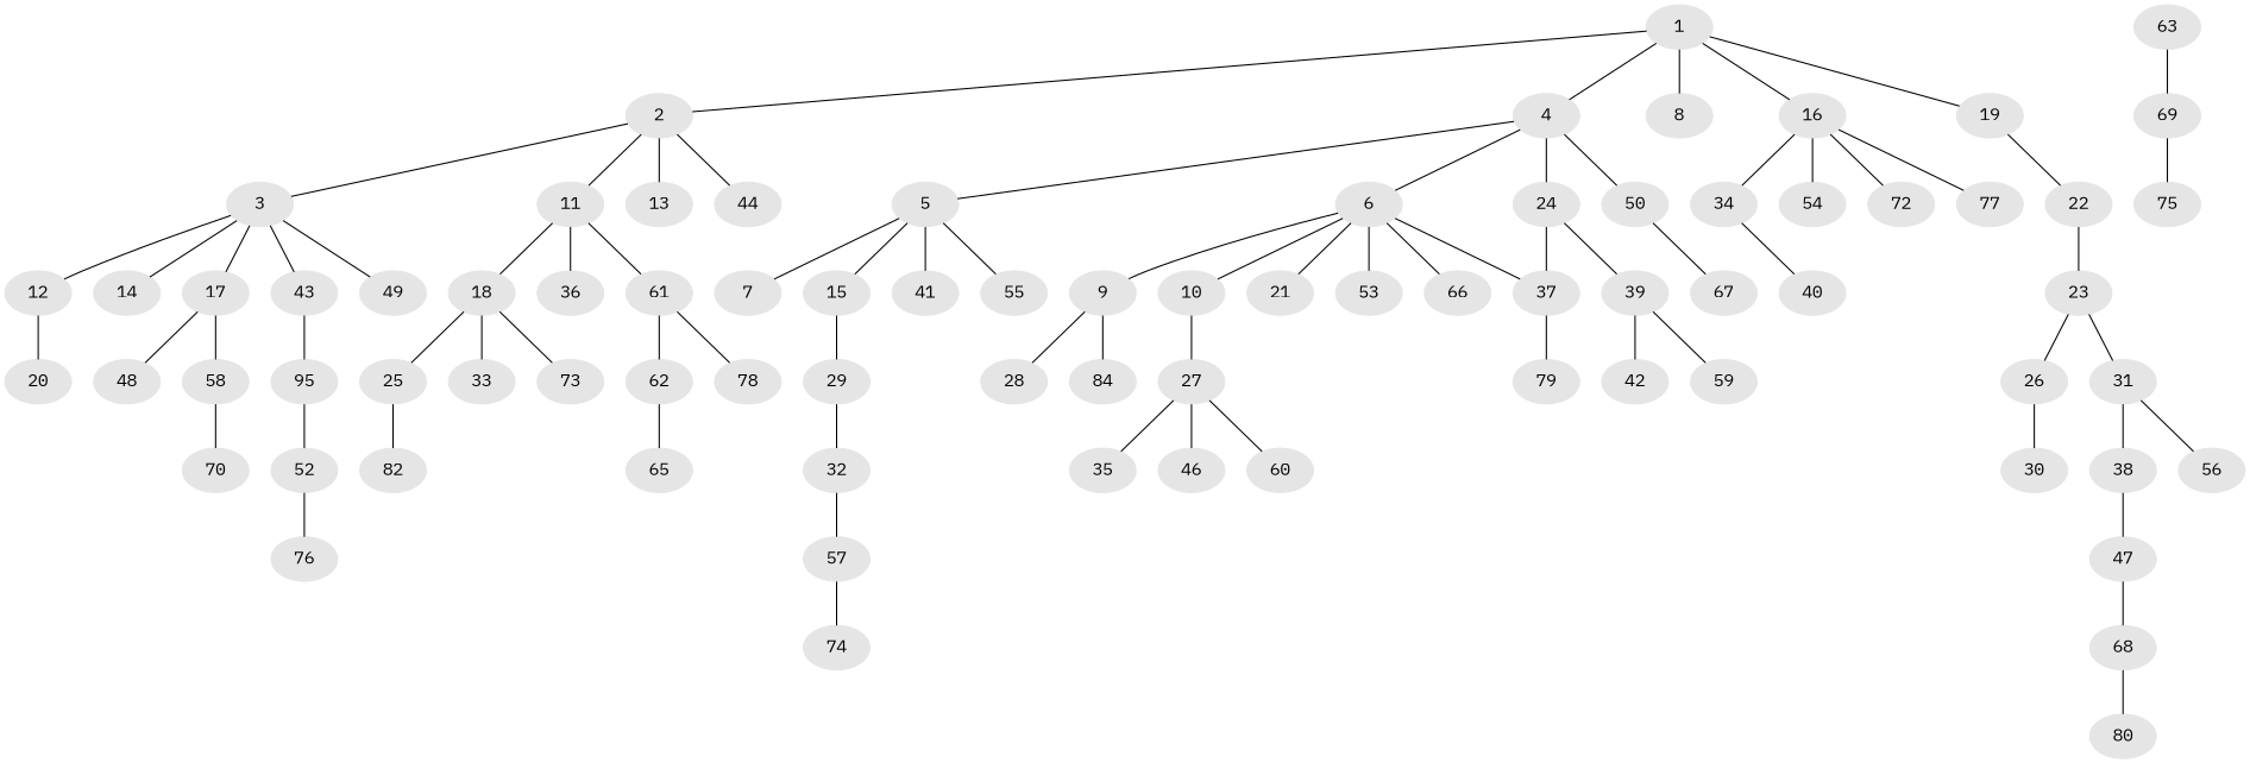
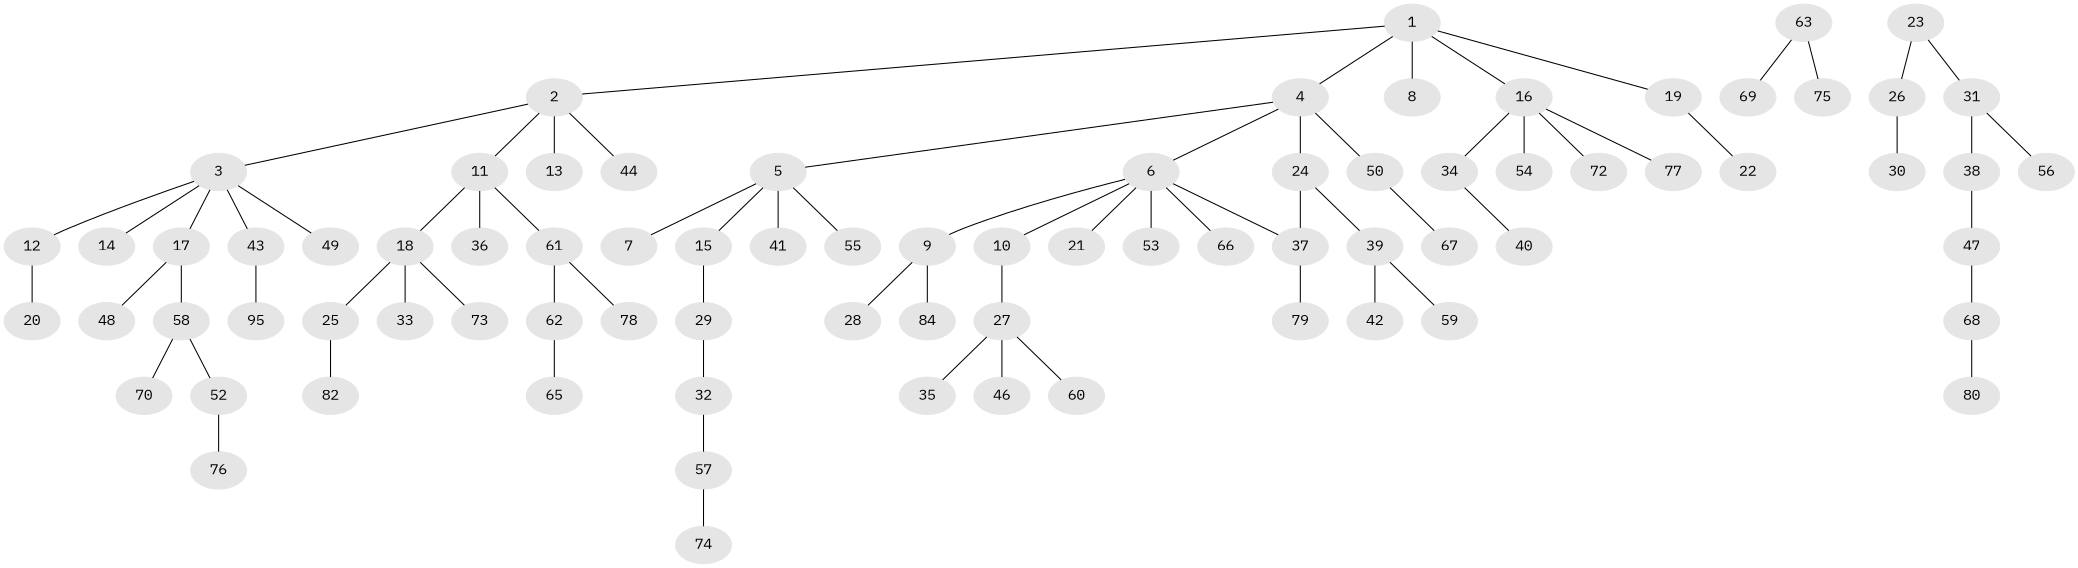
  graph {
    fontname="IBM Plex Mono"
    node [color=gray90 fontname="IBM Plex Mono" style=filled]
    edge [fontname="IBM Plex Mono"]
    1
    2
    4
    8
    16
    19
    3
    11
    13
    44
    5
    6
    24
    50
    34
    54
    72
    77
    22
    12
    14
    17
    43
    49
    18
    36
    61
    20
    48
    58
    n31 [label=95]
    7
    15
    41
    55
    9
    10
    21
    53
    66
    37
    39
    67
    29
    28
    n46 [label=84]
    27
    63
    69
    35
    46
    60
    25
    33
    73
    62
    78
    32
    40
    70
    82
    23
    26
    31
    30
    38
    56
    79
    42
    59
    57
    47
    74
    68
    52
    76
    80
    65
    75
    1 -- 2
    1 -- 4
    1 -- 8
    1 -- 16
    1 -- 19
    2 -- 3
    2 -- 11
    2 -- 13
    2 -- 44
    4 -- 5
    4 -- 6
    4 -- 24
    4 -- 50
    16 -- 34
    16 -- 54
    16 -- 72
    16 -- 77
    19 -- 22
    3 -- 12
    3 -- 14
    3 -- 17
    3 -- 43
    3 -- 49
    11 -- 18
    11 -- 36
    11 -- 61
    5 -- 7
    5 -- 15
    5 -- 41
    5 -- 55
    6 -- 9
    6 -- 10
    6 -- 21
    6 -- 53
    6 -- 66
    6 -- 37
    24 -- 37
    24 -- 39
    50 -- 67
    34 -- 40
-   22 -- 23
    12 -- 20
    17 -- 48
    17 -- 58
    43 -- n31
    18 -- 25
    18 -- 33
    18 -- 73
    61 -- 62
    61 -- 78
    58 -- 70
-   n31 -- 52
+   58 -- 52
    15 -- 29
    9 -- 28
    9 -- n46
    10 -- 27
    37 -- 79
    39 -- 42
    39 -- 59
    29 -- 32
    27 -- 35
    27 -- 46
    27 -- 60
    63 -- 69
-   69 -- 75
+   63 -- 75
    25 -- 82
    62 -- 65
    32 -- 57
    23 -- 26
    23 -- 31
    26 -- 30
    31 -- 38
    31 -- 56
    38 -- 47
    57 -- 74
    47 -- 68
    68 -- 80
    52 -- 76
  }
